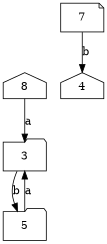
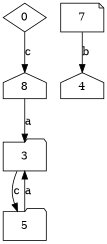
  strict digraph {
    node [shape=house]
+   0 [shape=diamond]
    8
    3 [shape=folder]
    n4 [label=7 shape=note]
    4
    5 [shape=folder]
+   0 -> 8 [label=c]
    8 -> 3 [label=a]
-   3 -> 5 [label=b]
+   3 -> 5 [label=c]
    n4 -> 4 [label=b]
    5 -> 3 [label=a]
  }
